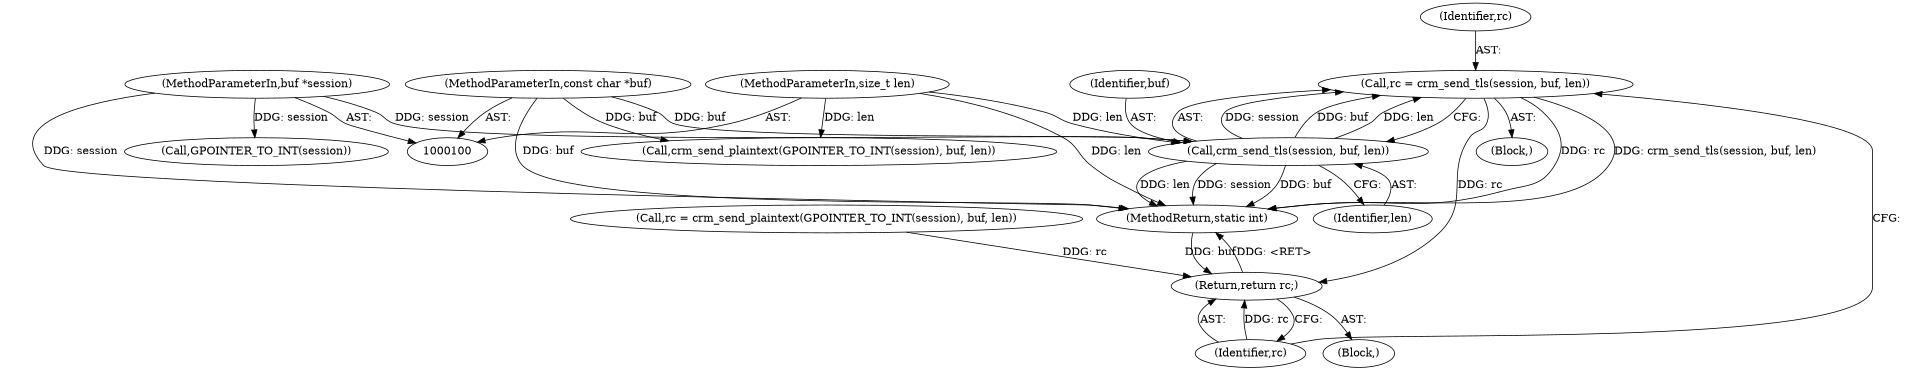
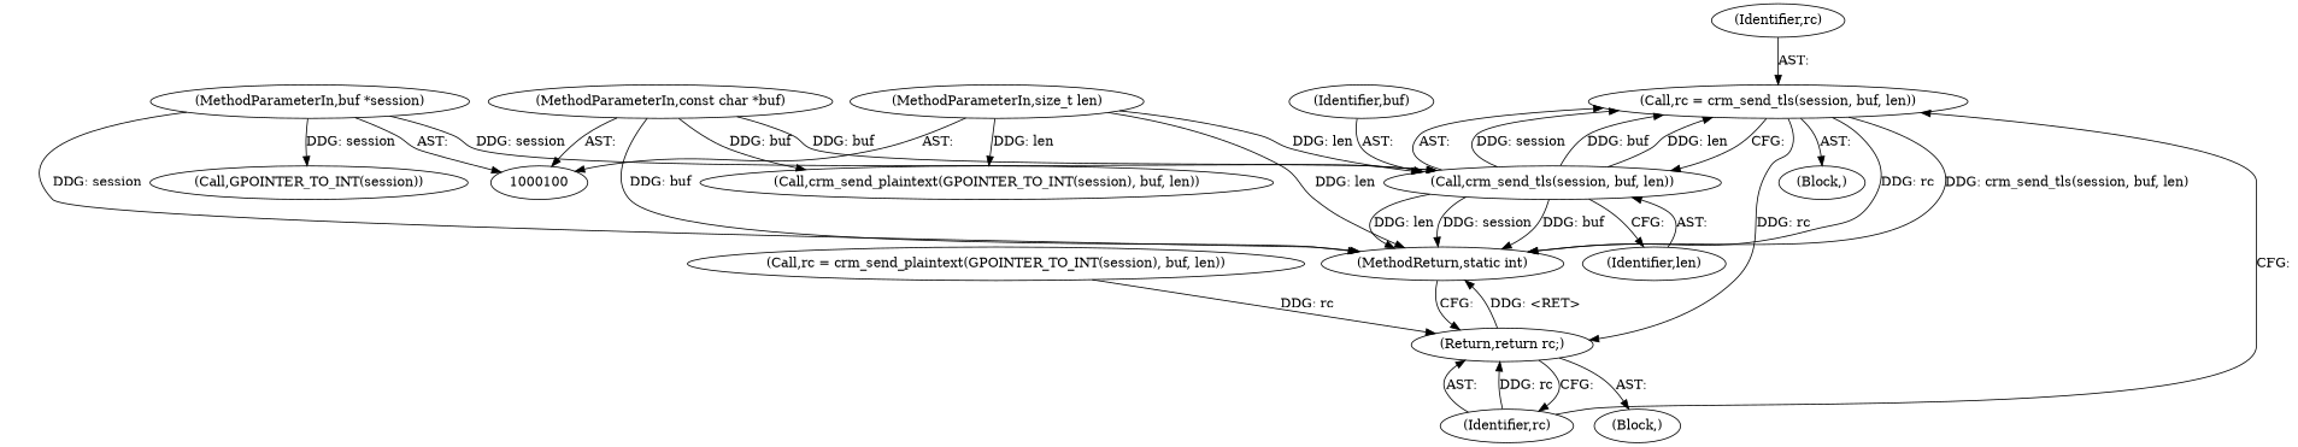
  digraph {
    n1 [label="(Call,rc = crm_send_tls(session, buf, len))"]
    n2 [label="(Call,crm_send_tls(session, buf, len))"]
    n3 [label="(Return,return rc;)"]
    n4 [label="(Block,)"]
    n5 [label="(MethodReturn,static int)"]
    n6 [label="(Identifier,len)"]
    n7 [label="(Block,)"]
    n8 [label="(Identifier,rc)"]
    n9 [label="(MethodParameterIn,buf *session)"]
    n10 [label="(Call,GPOINTER_TO_INT(session))"]
    1000100
    n12 [label="(MethodParameterIn,const char *buf)"]
    n13 [label="(Call,crm_send_plaintext(GPOINTER_TO_INT(session), buf, len))"]
    n14 [label="(MethodParameterIn,size_t len)"]
    n15 [label="(Identifier,rc)"]
    n16 [label="(Identifier,buf)"]
    n17 [label="(Call,rc = crm_send_plaintext(GPOINTER_TO_INT(session), buf, len))"]
    n1 -> n2 [label="CFG: "]
    n1 -> n3 [label="DDG: rc"]
    n1 -> n4 [label="AST: "]
    n1 -> n5 [label="DDG: rc"]
    n1 -> n5 [label="DDG: crm_send_tls(session, buf, len)"]
    n2 -> n1 [label="AST: "]
    n2 -> n1 [label="DDG: session"]
    n2 -> n1 [label="DDG: buf"]
    n2 -> n1 [label="DDG: len"]
    n2 -> n5 [label="DDG: session"]
    n2 -> n5 [label="DDG: buf"]
    n2 -> n5 [label="DDG: len"]
    n2 -> n6 [label="CFG: "]
    n3 -> n5 [label="DDG: <RET>"]
    n3 -> n7 [label="AST: "]
    n3 -> n8 [label="CFG: "]
-   n5 -> n3 [label="DDG: buf"]
+   n5 -> n3 [label="CFG: "]
    n6 -> n2 [label="AST: "]
    n8 -> n1 [label="CFG: "]
    n8 -> n3 [label="AST: "]
    n8 -> n3 [label="DDG: rc"]
    n9 -> n2 [label="DDG: session"]
    n9 -> n5 [label="DDG: session"]
    n9 -> n10 [label="DDG: session"]
    n9 -> 1000100 [label="AST: "]
    n12 -> n2 [label="DDG: buf"]
    n12 -> n5 [label="DDG: buf"]
    n12 -> 1000100 [label="AST: "]
    n12 -> n13 [label="DDG: buf"]
    n14 -> n2 [label="DDG: len"]
    n14 -> n5 [label="DDG: len"]
    n14 -> 1000100 [label="AST: "]
    n14 -> n13 [label="DDG: len"]
    n15 -> n1 [label="AST: "]
    n16 -> n2 [label="AST: "]
    n17 -> n3 [label="DDG: rc"]
  }
